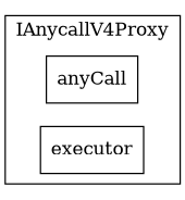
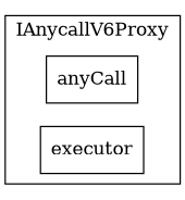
  strict digraph {
    rankdir=LR
    node [shape=box]
    n1 [label=anyCall]
    n2 [label=executor]
    subgraph cluster_1 {
      label="[Solidity]"
    }
    subgraph cluster_2 {
-     label=IAnycallV4Proxy
+     label=IAnycallV6Proxy
      n1
      n2
    }
  }
